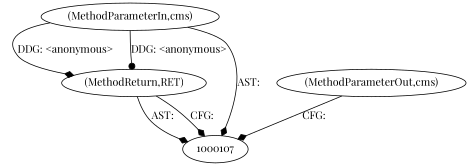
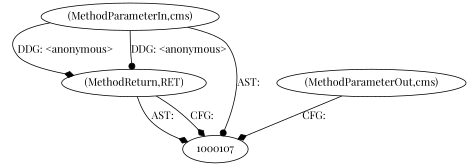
  digraph {
    fontname="Playfair Display"
    node [fontname="Playfair Display"]
    edge [arrowhead=diamond fontname="Playfair Display"]
    n1 [label="(MethodReturn,RET)"]
    1000107
    n3 [label="(MethodParameterIn,cms)"]
    n4 [label="(MethodParameterOut,cms)"]
    n1 -> 1000107 [label="AST: "]
    n1 -> 1000107 [label="CFG: "]
    n3 -> n1 [label="DDG: <anonymous>"]
    n3 -> n1 [arrowhead=dot label="DDG: <anonymous>"]
-   n3 -> 1000107 [label="AST: "]
+   n3 -> 1000107 [arrowhead=dot label="AST: "]
    n4 -> 1000107 [label="CFG: "]
  }
